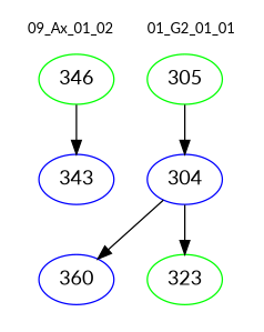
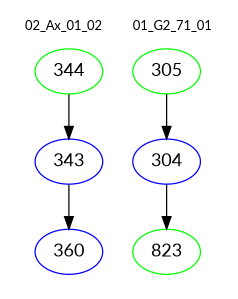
  digraph {
    fontname=Lato
    node [color=green fontname=Lato]
    edge [color=black fontname=Lato]
-   n1 [label=346]
+   n1 [label=344]
    n2 [color=blue label=343]
    n3 [color=blue label=360]
    n4 [label=305]
    n5 [color=blue label=304]
-   n6 [label=323]
+   n6 [label=823]
    subgraph cluster_1 {
      color=white
      fontsize=10
-     label="09_Ax_01_02"
+     label="02_Ax_01_02"
      n1
      n2
      n3
    }
    subgraph cluster_2 {
      color=white
      fontsize=10
-     label="01_G2_01_01"
+     label="01_G2_71_01"
      n4
      n5
      n6
    }
    n1 -> n2
-   n5 -> n3
+   n2 -> n3
    n4 -> n5
    n5 -> n6
  }
